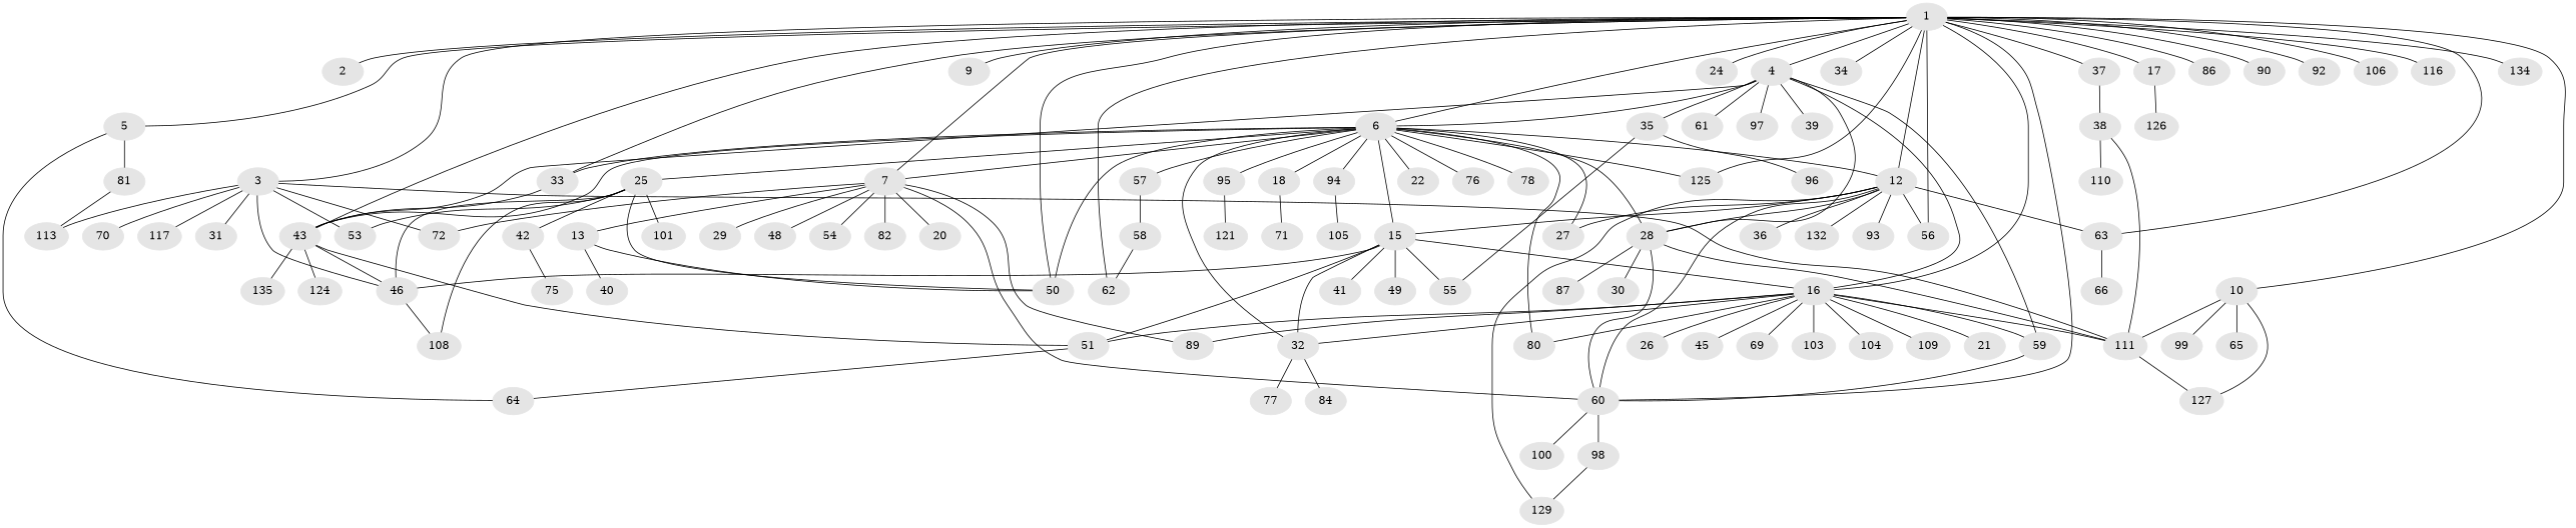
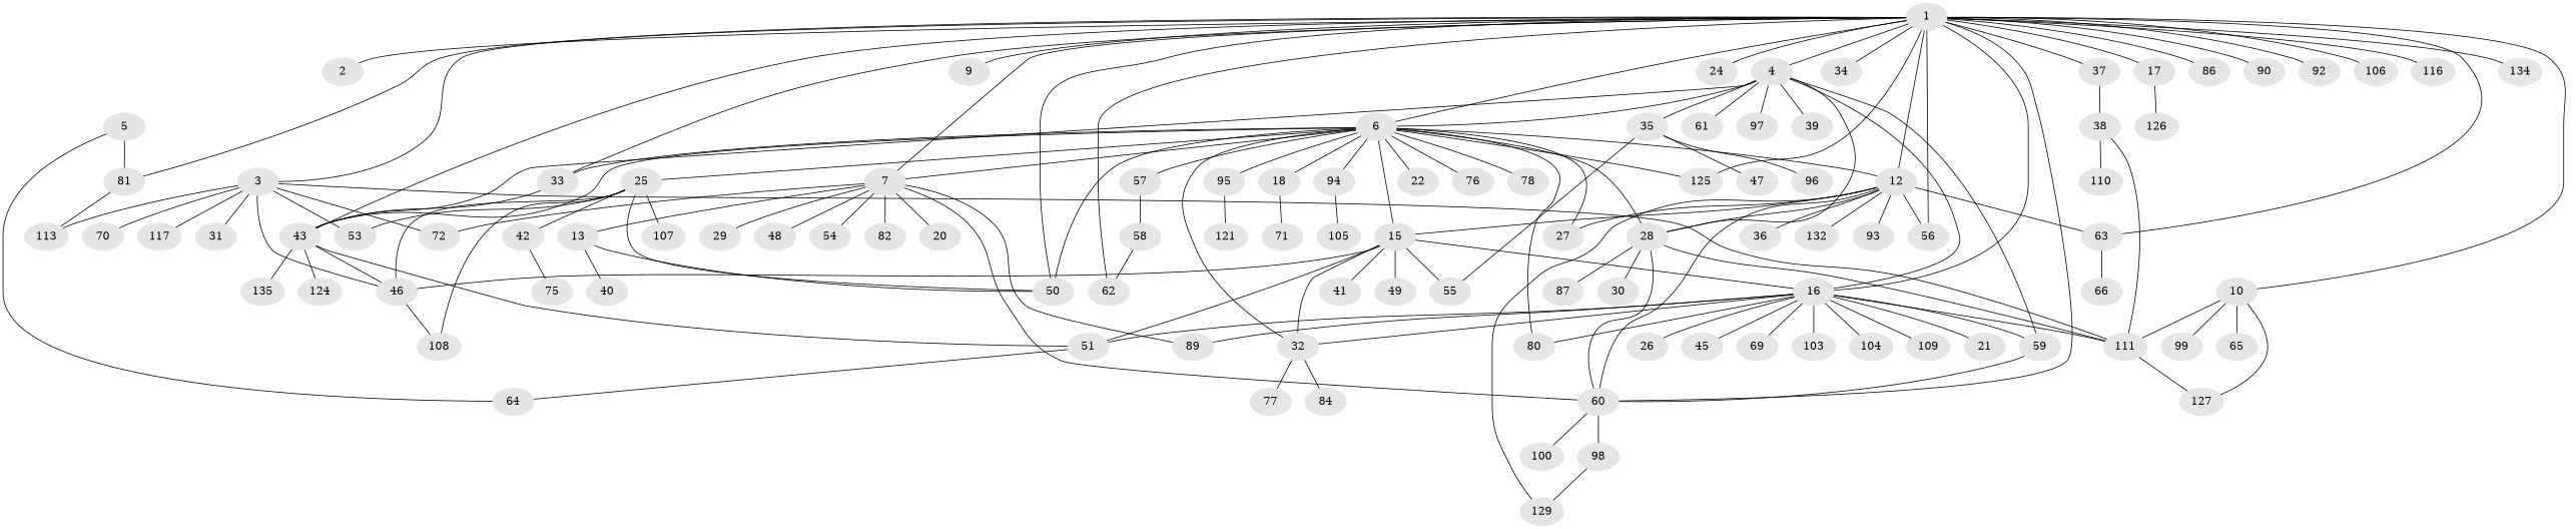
  graph {
    node [color=gray90 style=filled]
    1 [super="+23"]
    2
    3 [super="+8"]
    4 [super="+120"]
    5
    6 [super="+11"]
    7 [super="+85"]
    9
    10 [super="+67"]
    12 [super="+14"]
    16 [super="+19"]
    17
    24
    33
    34
    37
    43
    50 [super="+68"]
    56
    60 [super="+102"]
    62 [super="+122"]
    63 [super="+88"]
    86
    90
    92
    106 [super="+119"]
    116
    125
    134
    31
    46 [super="+115"]
    53 [super="+91"]
    70
    72 [super="+73"]
    111 [super="+128"]
    113
    117
    28 [super="+74"]
    35 [super="+118"]
    39
    59 [super="+83"]
    61
    97
    64
    81 [super="+101"]
    15 [super="+131"]
    18
    22
    25 [super="+52"]
    27
    32 [super="+44"]
    57
    76
    78
    80
    94
    95
    13 [super="+112"]
    20
    29 [super="+114"]
    48
    54
    82
    89
    65
    99
    127
    36
    93
    129
    132
    51
    21
    26 [super="+79"]
    45
    69
    103
    104
    109
    126
    38
    124
    135
    98
    100
    66
    108 [super="+123"]
    30
    87
    55
+   47
    96
    41
    49
    71
    42
-   107 [label=101]
+   107
    77
    84
    58 [super="+130"]
    105
    121
    40
    75
    110
    1 -- 2
    1 -- 3
    1 -- 4
-   1 -- 5
+   1 -- 81
    1 -- 6
    1 -- 7
    1 -- 9
    1 -- 10
    1 -- 12
    1 -- 16 [weight=2]
    1 -- 17
    1 -- 24
    1 -- 33
    1 -- 34
    1 -- 37
    1 -- 43
    1 -- 50
    1 -- 56
    1 -- 60
    1 -- 62
    1 -- 63
    1 -- 86
    1 -- 90
    1 -- 92
    1 -- 106
    1 -- 116
    1 -- 125
    1 -- 134
    3 -- 31
    3 -- 46
    3 -- 53
    3 -- 70
    3 -- 72
    3 -- 111
    3 -- 113
    3 -- 117
    4 -- 6 [weight=2]
    4 -- 16
    4 -- 43
    4 -- 28
    4 -- 35
    4 -- 39
    4 -- 59
    4 -- 61
    4 -- 97
    5 -- 64
    5 -- 81
    6 -- 7
    6 -- 12
    6 -- 33
    6 -- 43
    6 -- 50
    6 -- 125
    6 -- 28
    6 -- 15
    6 -- 18
    6 -- 22
    6 -- 25 [weight=2]
    6 -- 27
    6 -- 32
    6 -- 57
    6 -- 76
    6 -- 78
    6 -- 80
    6 -- 94
    6 -- 95
    7 -- 60
    7 -- 72
    7 -- 13
    7 -- 20
    7 -- 29
    7 -- 48
    7 -- 54
    7 -- 82
    7 -- 89
    10 -- 111
    10 -- 65
    10 -- 99
    10 -- 127
    12 -- 56
    12 -- 60
    12 -- 63
    12 -- 28
    12 -- 15
    12 -- 27
    12 -- 36
    12 -- 93
    12 -- 129
    12 -- 132
    16 -- 111
    16 -- 59
    16 -- 32
    16 -- 80
    16 -- 89
    16 -- 51
    16 -- 21
    16 -- 26
    16 -- 45
    16 -- 69
    16 -- 103
    16 -- 104
    16 -- 109
    17 -- 126
    33 -- 43
    37 -- 38
    43 -- 46
    43 -- 51
    43 -- 124
    43 -- 135
    60 -- 98
    60 -- 100
    63 -- 66
    46 -- 108
    111 -- 127
    28 -- 60
    28 -- 111
    28 -- 30
    28 -- 87
    35 -- 55
+   35 -- 47
    35 -- 96
    59 -- 60
    81 -- 113
    15 -- 16
    15 -- 46
    15 -- 32
    15 -- 51
    15 -- 55
    15 -- 41
    15 -- 49
    18 -- 71
    25 -- 50
    25 -- 46
    25 -- 53
    25 -- 108
    25 -- 42
    25 -- 107
    32 -- 77
    32 -- 84
    57 -- 58
    94 -- 105
    95 -- 121
    13 -- 50
    13 -- 40
    51 -- 64
    38 -- 111
    38 -- 110
    98 -- 129
    42 -- 75
    58 -- 62
  }
